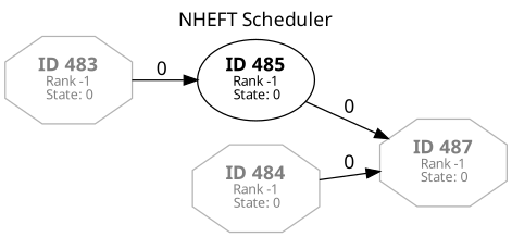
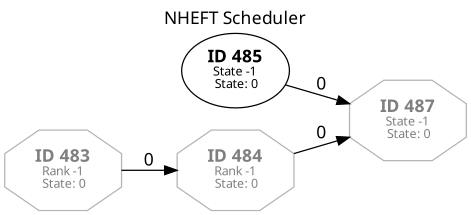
  digraph {
    fontname="Noto Sans"
    label="NHEFT Scheduler"
    labelloc=t
    rankdir=LR
    node [color=gray70 fontcolor=gray50 fontname="Noto Sans" shape=octagon]
    edge [color=black fontname="Noto Sans"]
-   n1 [label=<<B>ID 487</B><BR /><FONT POINT-SIZE="10">Rank -1<BR /> State: 0</FONT>>]
-   n2 [label=<<B>ID 485</B><BR /><FONT POINT-SIZE="10">Rank -1<BR /> State: 0</FONT>> color="" fontcolor="" shape=""]
+   n1 [label=<<B>ID 487</B><BR /><FONT POINT-SIZE="10">State -1<BR /> State: 0</FONT>>]
+   n2 [label=<<B>ID 485</B><BR /><FONT POINT-SIZE="10">State -1<BR /> State: 0</FONT>> color="" fontcolor="" shape=""]
    n3 [label=<<B>ID 484</B><BR /><FONT POINT-SIZE="10">Rank -1<BR /> State: 0</FONT>>]
    n4 [label=<<B>ID 483</B><BR /><FONT POINT-SIZE="10">Rank -1<BR /> State: 0</FONT>>]
    n2 -> n1 [label=<0>]
    n3 -> n1 [label=<0>]
-   n4 -> n2 [label=<0>]
+   n4 -> n3 [label=<0>]
  }
